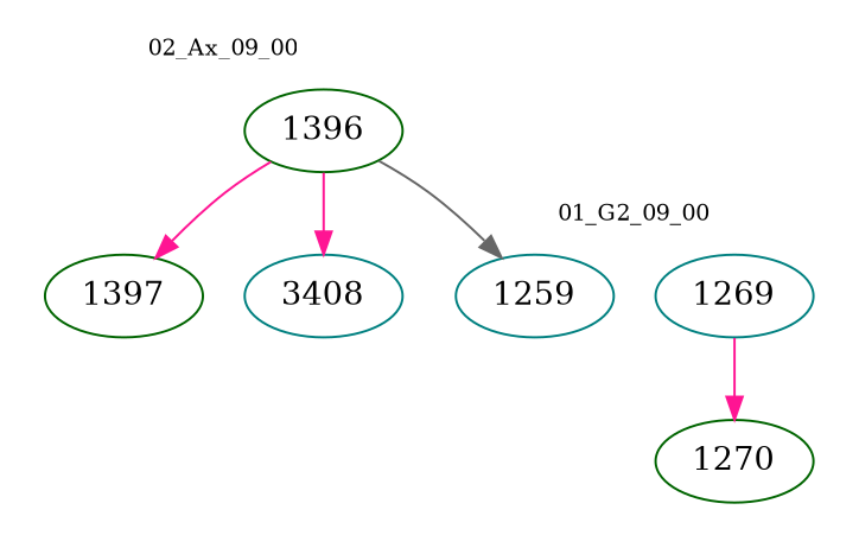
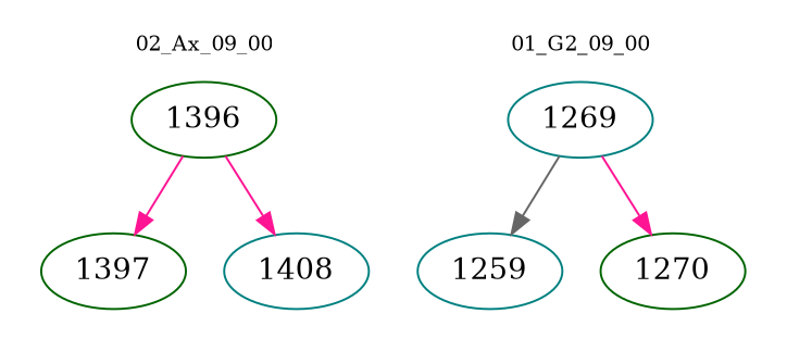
  digraph {
    node [color=darkgreen]
    edge [color=deeppink style=solid]
    n1 [label=1396]
    n2 [label=1397]
-   n3 [color=teal label=3408]
+   n3 [color=teal label=1408]
    n4 [color=teal label=1269]
    n5 [color=teal label=1259]
    n6 [label=1270]
    subgraph cluster_1 {
      color=white
      fontsize=10
      label="02_Ax_09_00"
      n1
      n2
      n3
    }
    subgraph cluster_2 {
      color=white
      fontsize=10
      label="01_G2_09_00"
      n4
      n5
      n6
    }
    n1 -> n2
    n1 -> n3
-   n1 -> n5 [color=gray40]
+   n4 -> n5 [color=gray40]
    n4 -> n6
  }
